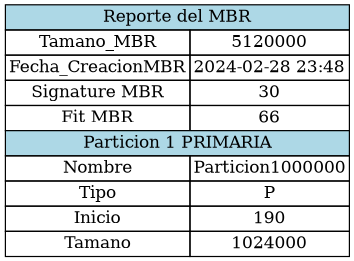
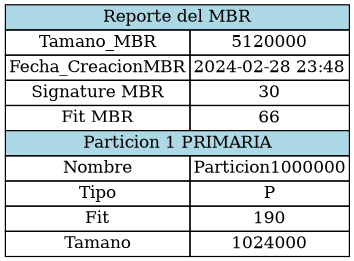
  digraph {
    nodesep=0.5
    rankdir=LR
    ranksep=2
    splines=ortho
-   n1 [label=<<table border="0" cellborder="1" cellspacing="0"><tr><td colspan="2" bgcolor="lightblue">Reporte del MBR</td></tr><tr><td>Tamano_MBR</td><td>5120000</td></tr><tr><td>Fecha_CreacionMBR</td><td>2024-02-28 23:48</td></tr><tr><td>Signature MBR</td><td>30</td></tr><tr><td>Fit MBR</td><td>66</td></tr><tr><td colspan="2" bgcolor="lightblue">Particion 1 PRIMARIA</td></tr><tr><td>Nombre</td><td>Particion1000000</td></tr><tr><td>Tipo</td><td>P</td></tr><tr><td>Inicio</td><td>190</td></tr><tr><td>Tamano</td><td>1024000</td></tr></table>> shape=plain]
+   n1 [label=<<table border="0" cellborder="1" cellspacing="0"><tr><td colspan="2" bgcolor="lightblue">Reporte del MBR</td></tr><tr><td>Tamano_MBR</td><td>5120000</td></tr><tr><td>Fecha_CreacionMBR</td><td>2024-02-28 23:48</td></tr><tr><td>Signature MBR</td><td>30</td></tr><tr><td>Fit MBR</td><td>66</td></tr><tr><td colspan="2" bgcolor="lightblue">Particion 1 PRIMARIA</td></tr><tr><td>Nombre</td><td>Particion1000000</td></tr><tr><td>Tipo</td><td>P</td></tr><tr><td>Fit</td><td>190</td></tr><tr><td>Tamano</td><td>1024000</td></tr></table>> shape=plain]
  }
